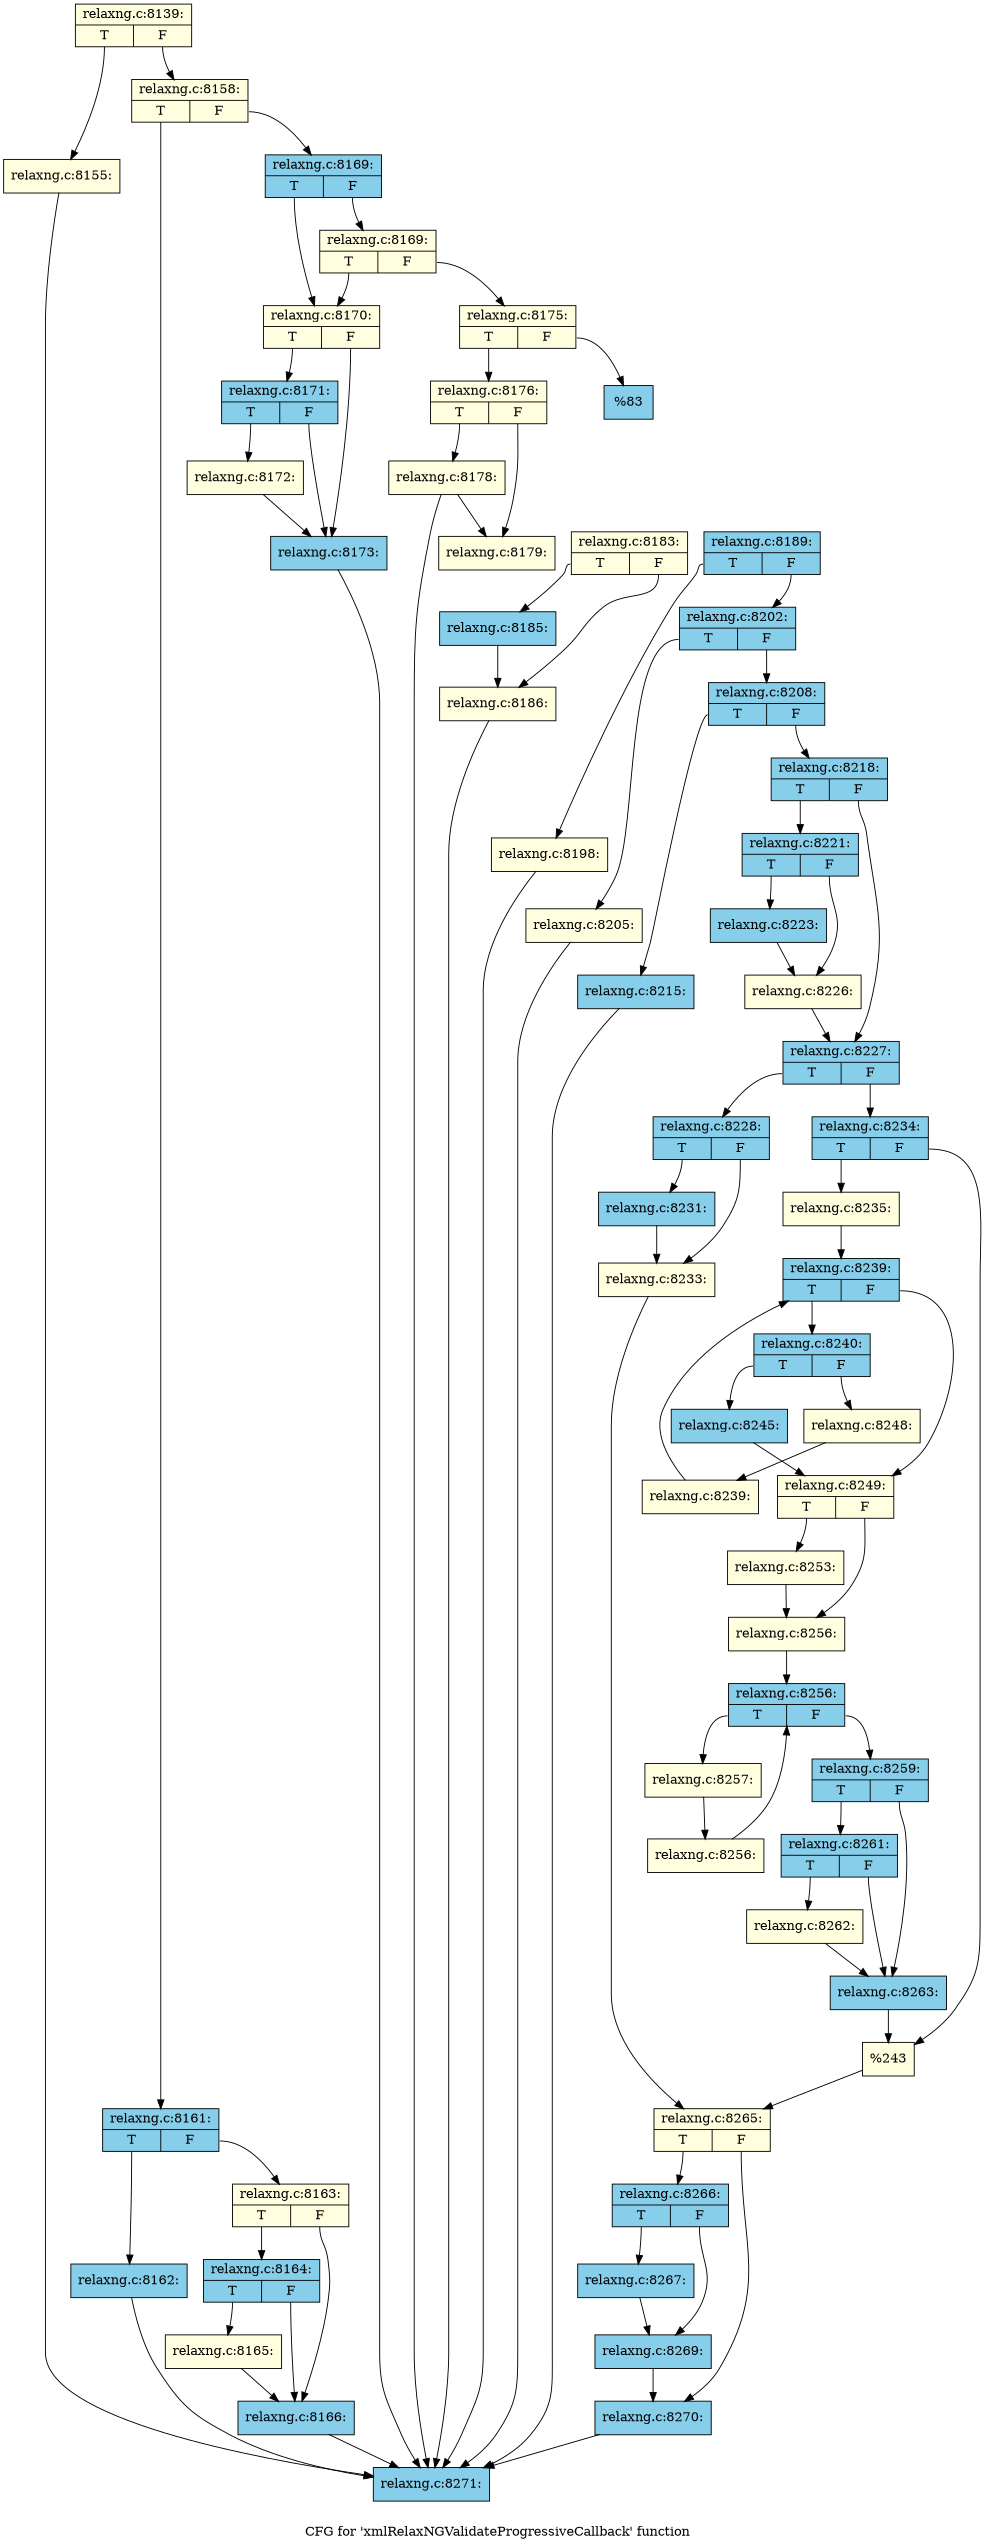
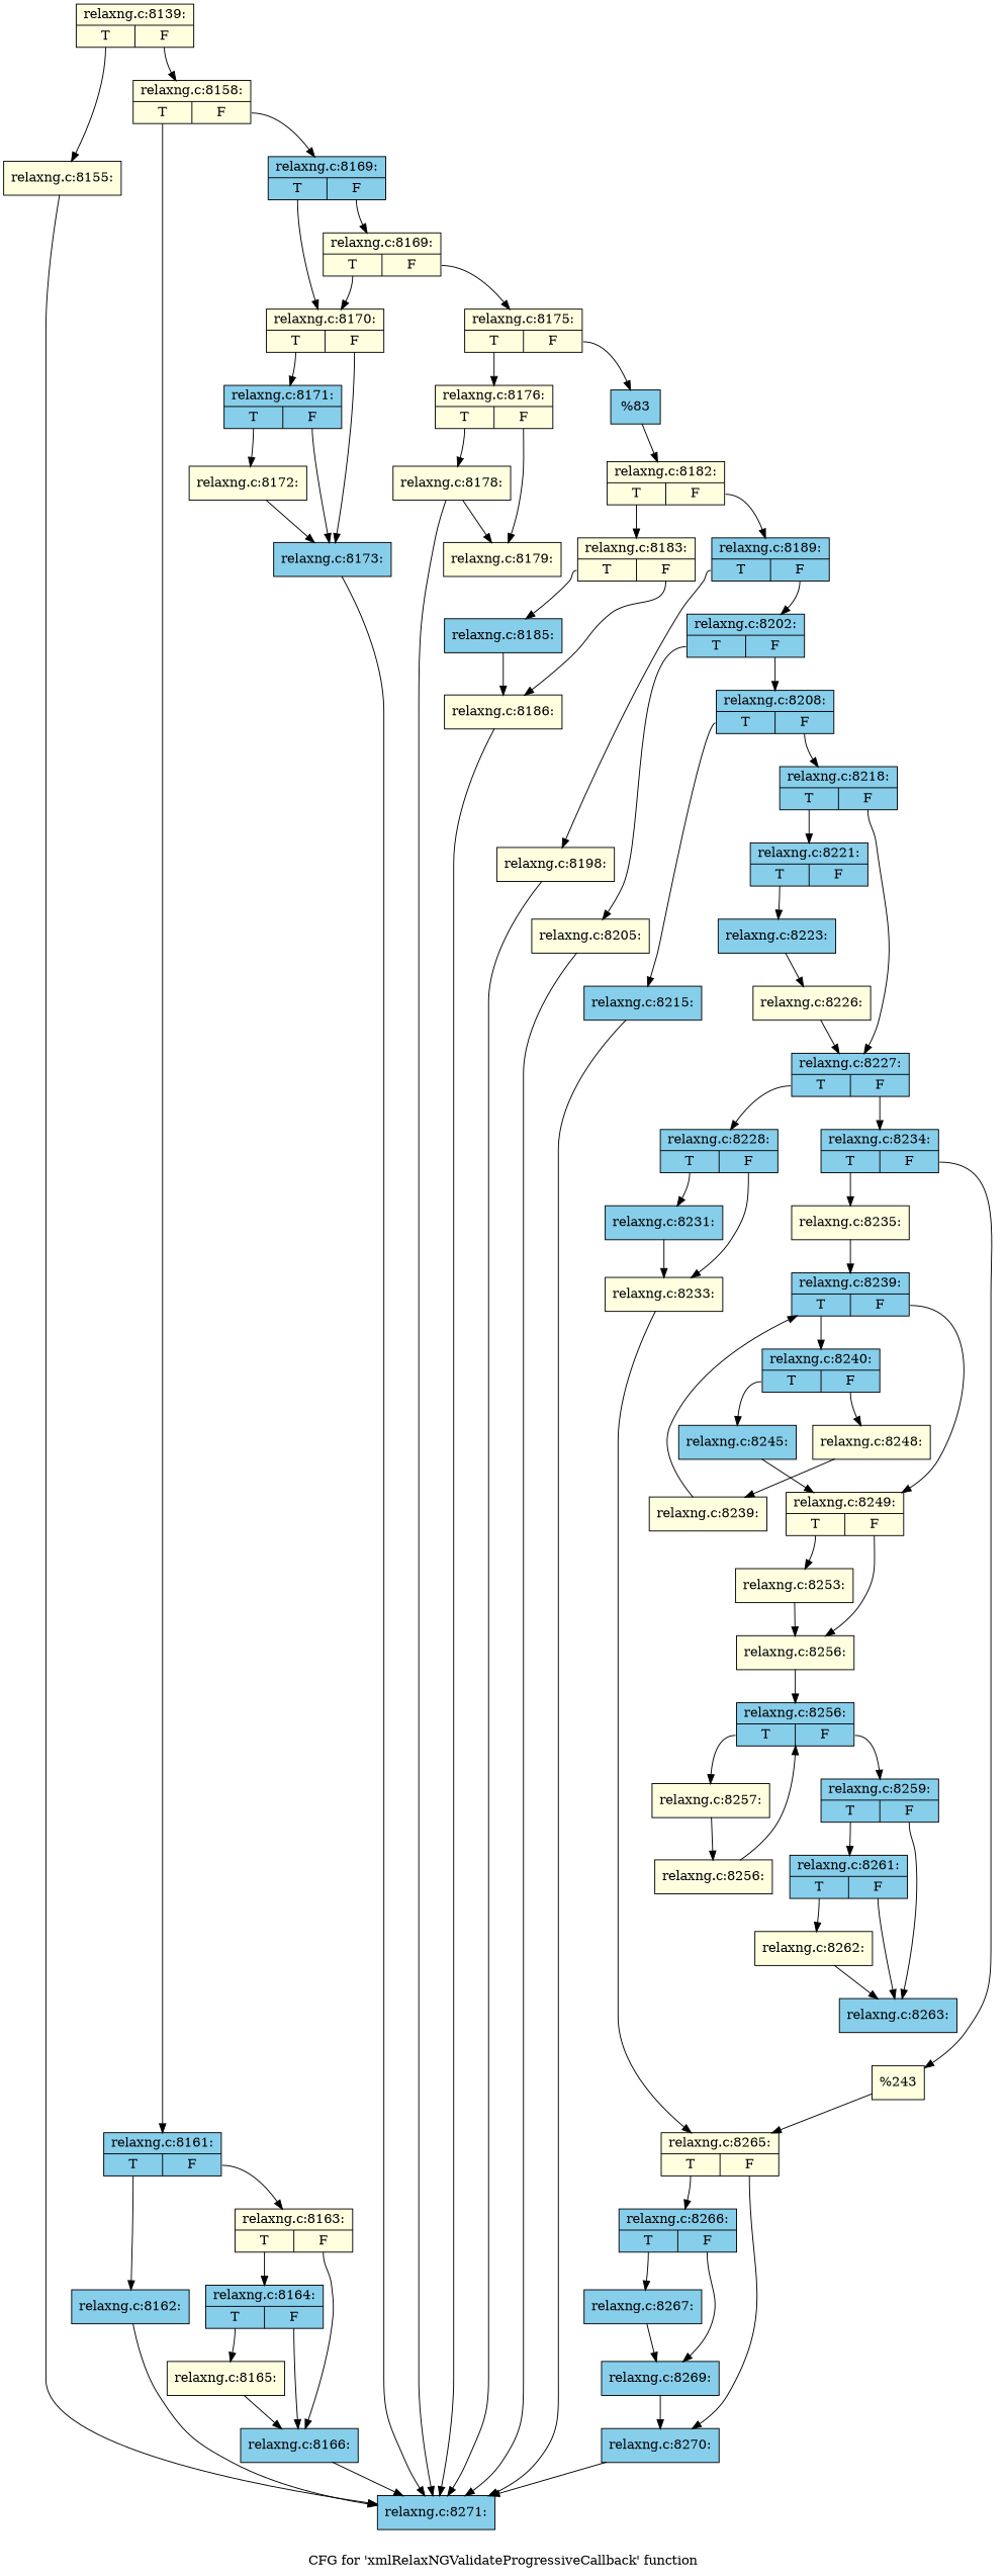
  digraph {
    label="CFG for 'xmlRelaxNGValidateProgressiveCallback' function"
    node [fillcolor=skyblue shape=record style=filled]
    n1 [fillcolor=lightyellow label="{relaxng.c:8139:|{<s0>T|<s1>F}}"]
    n2 [fillcolor=lightyellow label="{relaxng.c:8155:}"]
    n3 [fillcolor=lightyellow label="{relaxng.c:8158:|{<s0>T|<s1>F}}"]
    n4 [label="{relaxng.c:8271:}"]
    n5 [label="{relaxng.c:8161:|{<s0>T|<s1>F}}"]
    n6 [label="{relaxng.c:8169:|{<s0>T|<s1>F}}"]
    n7 [label="{relaxng.c:8162:}"]
    n8 [fillcolor=lightyellow label="{relaxng.c:8163:|{<s0>T|<s1>F}}"]
    n9 [fillcolor=lightyellow label="{relaxng.c:8170:|{<s0>T|<s1>F}}"]
    n10 [fillcolor=lightyellow label="{relaxng.c:8169:|{<s0>T|<s1>F}}"]
    n11 [label="{relaxng.c:8164:|{<s0>T|<s1>F}}"]
    n12 [label="{relaxng.c:8166:}"]
    n13 [label="{relaxng.c:8171:|{<s0>T|<s1>F}}"]
    n14 [label="{relaxng.c:8173:}"]
    n15 [fillcolor=lightyellow label="{relaxng.c:8175:|{<s0>T|<s1>F}}"]
    n16 [fillcolor=lightyellow label="{relaxng.c:8165:}"]
    n17 [fillcolor=lightyellow label="{relaxng.c:8172:}"]
    n18 [fillcolor=lightyellow label="{relaxng.c:8176:|{<s0>T|<s1>F}}"]
    n19 [label="{%83}"]
    n20 [fillcolor=lightyellow label="{relaxng.c:8178:}"]
    n21 [fillcolor=lightyellow label="{relaxng.c:8179:}"]
+   n22 [fillcolor=lightyellow label="{relaxng.c:8182:|{<s0>T|<s1>F}}"]
    n23 [fillcolor=lightyellow label="{relaxng.c:8183:|{<s0>T|<s1>F}}"]
    n24 [label="{relaxng.c:8189:|{<s0>T|<s1>F}}"]
    n25 [label="{relaxng.c:8185:}"]
    n26 [fillcolor=lightyellow label="{relaxng.c:8186:}"]
    n27 [fillcolor=lightyellow label="{relaxng.c:8198:}"]
    n28 [label="{relaxng.c:8202:|{<s0>T|<s1>F}}"]
    n29 [fillcolor=lightyellow label="{relaxng.c:8205:}"]
    n30 [label="{relaxng.c:8208:|{<s0>T|<s1>F}}"]
    n31 [label="{relaxng.c:8215:}"]
    n32 [label="{relaxng.c:8218:|{<s0>T|<s1>F}}"]
    n33 [label="{relaxng.c:8221:|{<s0>T|<s1>F}}"]
    n34 [label="{relaxng.c:8227:|{<s0>T|<s1>F}}"]
    n35 [label="{relaxng.c:8223:}"]
    n36 [fillcolor=lightyellow label="{relaxng.c:8226:}"]
    n37 [label="{relaxng.c:8228:|{<s0>T|<s1>F}}"]
    n38 [label="{relaxng.c:8234:|{<s0>T|<s1>F}}"]
    n39 [label="{relaxng.c:8231:}"]
    n40 [fillcolor=lightyellow label="{relaxng.c:8233:}"]
    n41 [fillcolor=lightyellow label="{relaxng.c:8235:}"]
    n42 [fillcolor=lightyellow label="{%243}"]
    n43 [fillcolor=lightyellow label="{relaxng.c:8265:|{<s0>T|<s1>F}}"]
    n44 [label="{relaxng.c:8239:|{<s0>T|<s1>F}}"]
    n45 [label="{relaxng.c:8266:|{<s0>T|<s1>F}}"]
    n46 [label="{relaxng.c:8270:}"]
    n47 [label="{relaxng.c:8267:}"]
    n48 [label="{relaxng.c:8269:}"]
    n49 [label="{relaxng.c:8240:|{<s0>T|<s1>F}}"]
    n50 [fillcolor=lightyellow label="{relaxng.c:8249:|{<s0>T|<s1>F}}"]
    n51 [label="{relaxng.c:8245:}"]
    n52 [fillcolor=lightyellow label="{relaxng.c:8248:}"]
    n53 [fillcolor=lightyellow label="{relaxng.c:8253:}"]
    n54 [fillcolor=lightyellow label="{relaxng.c:8256:}"]
    n55 [fillcolor=lightyellow label="{relaxng.c:8239:}"]
    n56 [label="{relaxng.c:8256:|{<s0>T|<s1>F}}"]
    n57 [fillcolor=lightyellow label="{relaxng.c:8257:}"]
    n58 [label="{relaxng.c:8259:|{<s0>T|<s1>F}}"]
    n59 [fillcolor=lightyellow label="{relaxng.c:8256:}"]
    n60 [label="{relaxng.c:8261:|{<s0>T|<s1>F}}"]
    n61 [label="{relaxng.c:8263:}"]
    n62 [fillcolor=lightyellow label="{relaxng.c:8262:}"]
    n1 -> n2 [tailport=s0]
    n1 -> n3 [tailport=s1]
    n2 -> n4
    n3 -> n5 [tailport=s0]
    n3 -> n6 [tailport=s1]
    n5 -> n7 [tailport=s0]
    n5 -> n8 [tailport=s1]
    n6 -> n9 [tailport=s0]
    n6 -> n10 [tailport=s1]
    n7 -> n4
    n8 -> n11 [tailport=s0]
    n8 -> n12 [tailport=s1]
    n9 -> n13 [tailport=s0]
    n9 -> n14 [tailport=s1]
    n10 -> n9 [tailport=s0]
    n10 -> n15 [tailport=s1]
    n11 -> n12 [tailport=s1]
    n11 -> n16 [tailport=s0]
    n12 -> n4
    n13 -> n14 [tailport=s1]
    n13 -> n17 [tailport=s0]
    n14 -> n4
    n15 -> n18 [tailport=s0]
    n15 -> n19 [tailport=s1]
    n16 -> n12
    n17 -> n14
    n18 -> n20 [tailport=s0]
    n18 -> n21 [tailport=s1]
+   n19 -> n22
    n20 -> n4
    n20 -> n21
+   n22 -> n23 [tailport=s0]
+   n22 -> n24 [tailport=s1]
    n23 -> n25 [tailport=s0]
    n23 -> n26 [tailport=s1]
    n24 -> n27 [tailport=s0]
    n24 -> n28 [tailport=s1]
    n25 -> n26
    n26 -> n4
    n27 -> n4
    n28 -> n29 [tailport=s0]
    n28 -> n30 [tailport=s1]
    n29 -> n4
    n30 -> n31 [tailport=s0]
    n30 -> n32 [tailport=s1]
    n31 -> n4
    n32 -> n33 [tailport=s0]
    n32 -> n34 [tailport=s1]
    n33 -> n35 [tailport=s0]
-   n33 -> n36 [tailport=s1]
    n34 -> n37 [tailport=s0]
    n34 -> n38 [tailport=s1]
    n35 -> n36
    n36 -> n34
    n37 -> n39 [tailport=s0]
    n37 -> n40 [tailport=s1]
    n38 -> n41 [tailport=s0]
    n38 -> n42 [tailport=s1]
    n39 -> n40
    n40 -> n43
    n41 -> n44
    n42 -> n43
    n43 -> n45 [tailport=s0]
    n43 -> n46 [tailport=s1]
    n44 -> n49 [tailport=s0]
    n44 -> n50 [tailport=s1]
    n45 -> n47 [tailport=s0]
    n45 -> n48 [tailport=s1]
    n46 -> n4
    n47 -> n48
    n48 -> n46
    n49 -> n51 [tailport=s0]
    n49 -> n52 [tailport=s1]
    n50 -> n53 [tailport=s0]
    n50 -> n54 [tailport=s1]
    n51 -> n50
    n52 -> n55
    n53 -> n54
    n54 -> n56
    n55 -> n44
    n56 -> n57 [tailport=s0]
    n56 -> n58 [tailport=s1]
    n57 -> n59
    n58 -> n60 [tailport=s0]
    n58 -> n61 [tailport=s1]
    n59 -> n56
    n60 -> n61 [tailport=s1]
    n60 -> n62 [tailport=s0]
-   n61 -> n42
    n62 -> n61
  }
